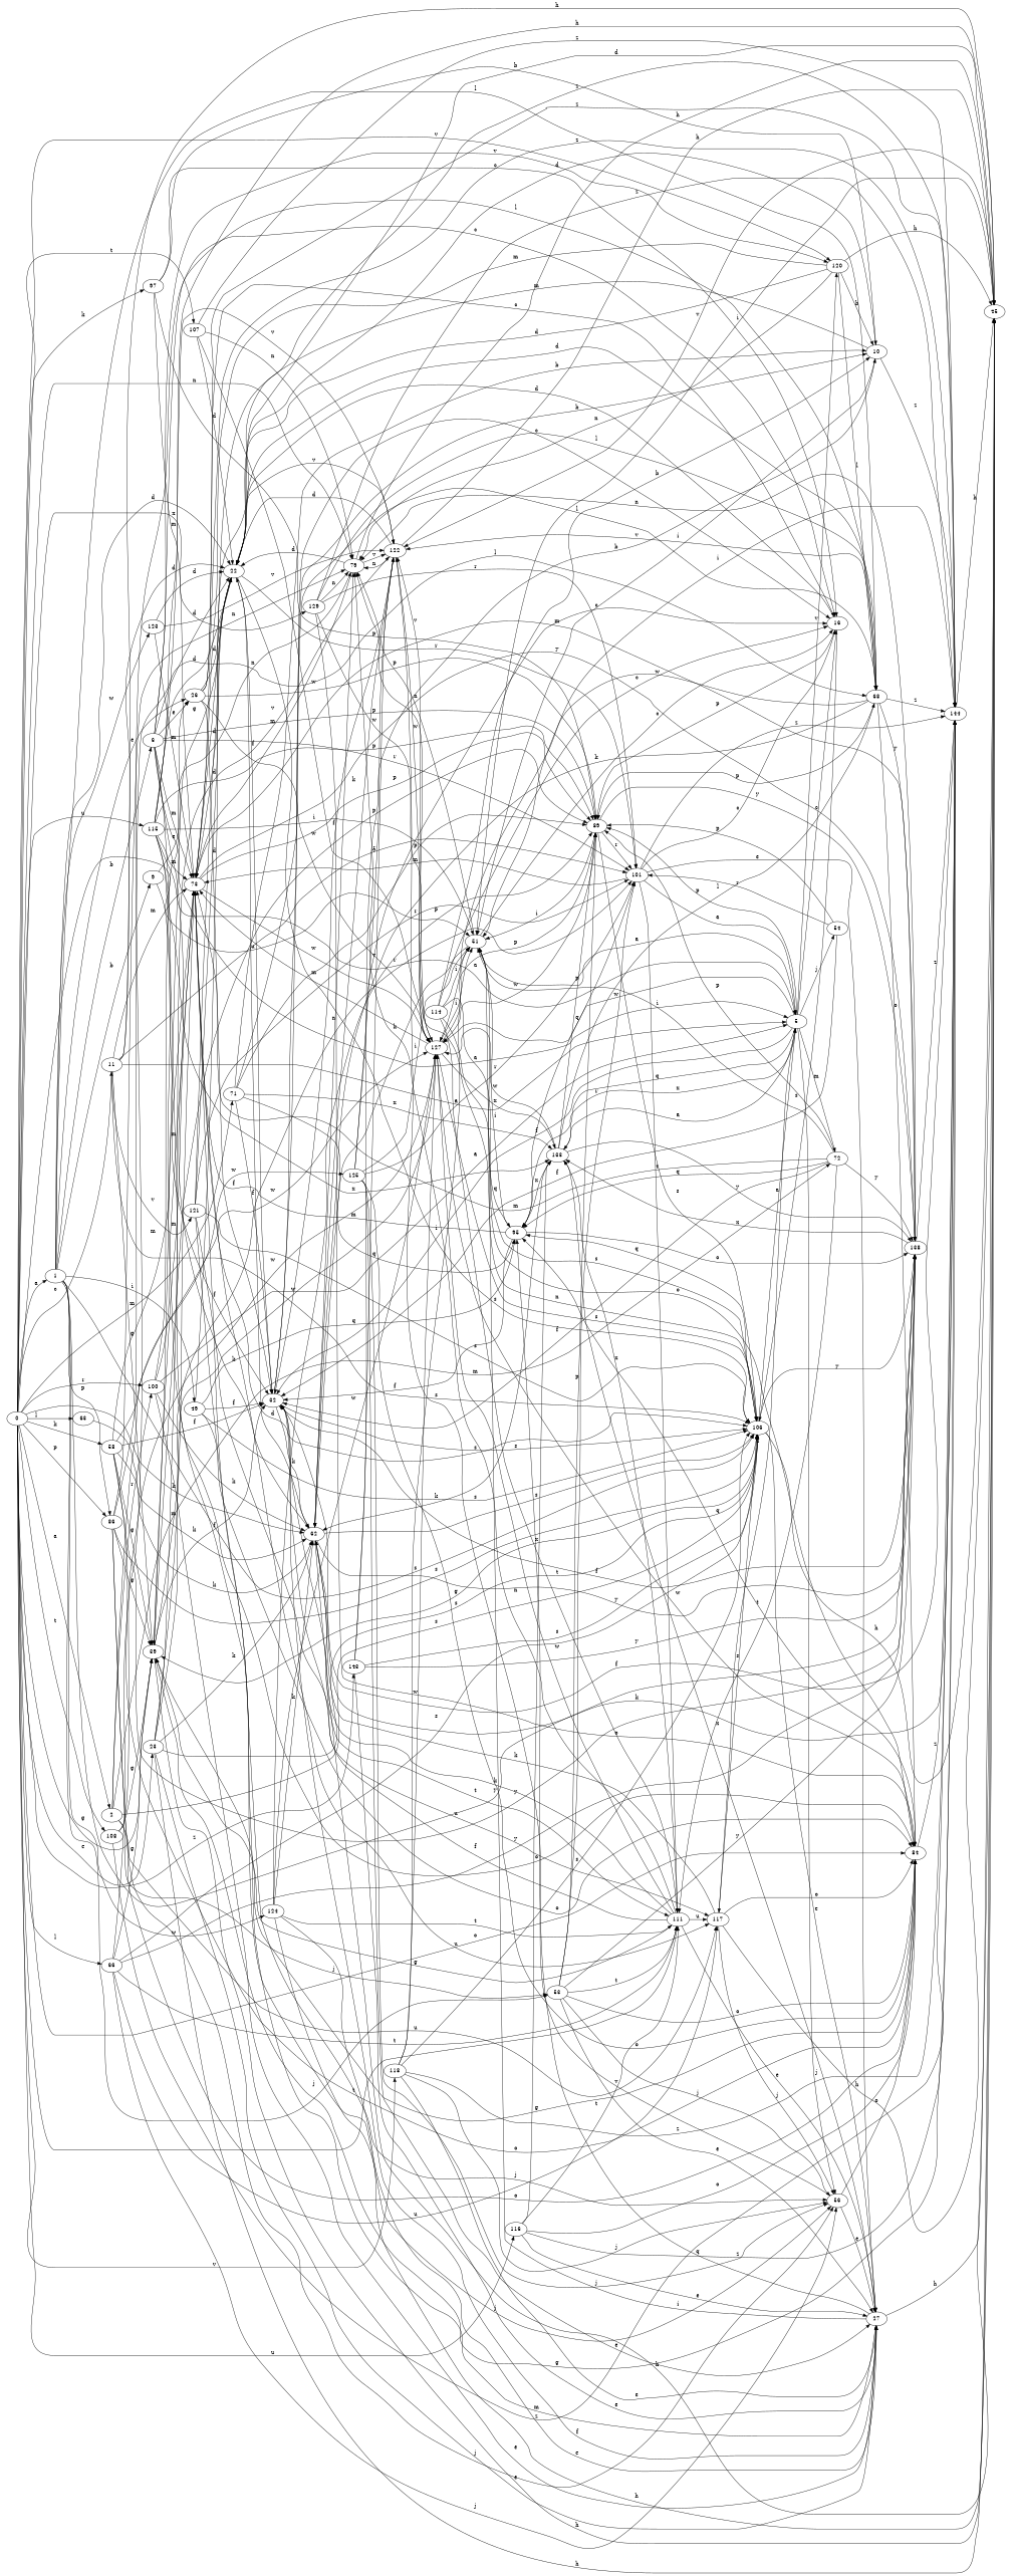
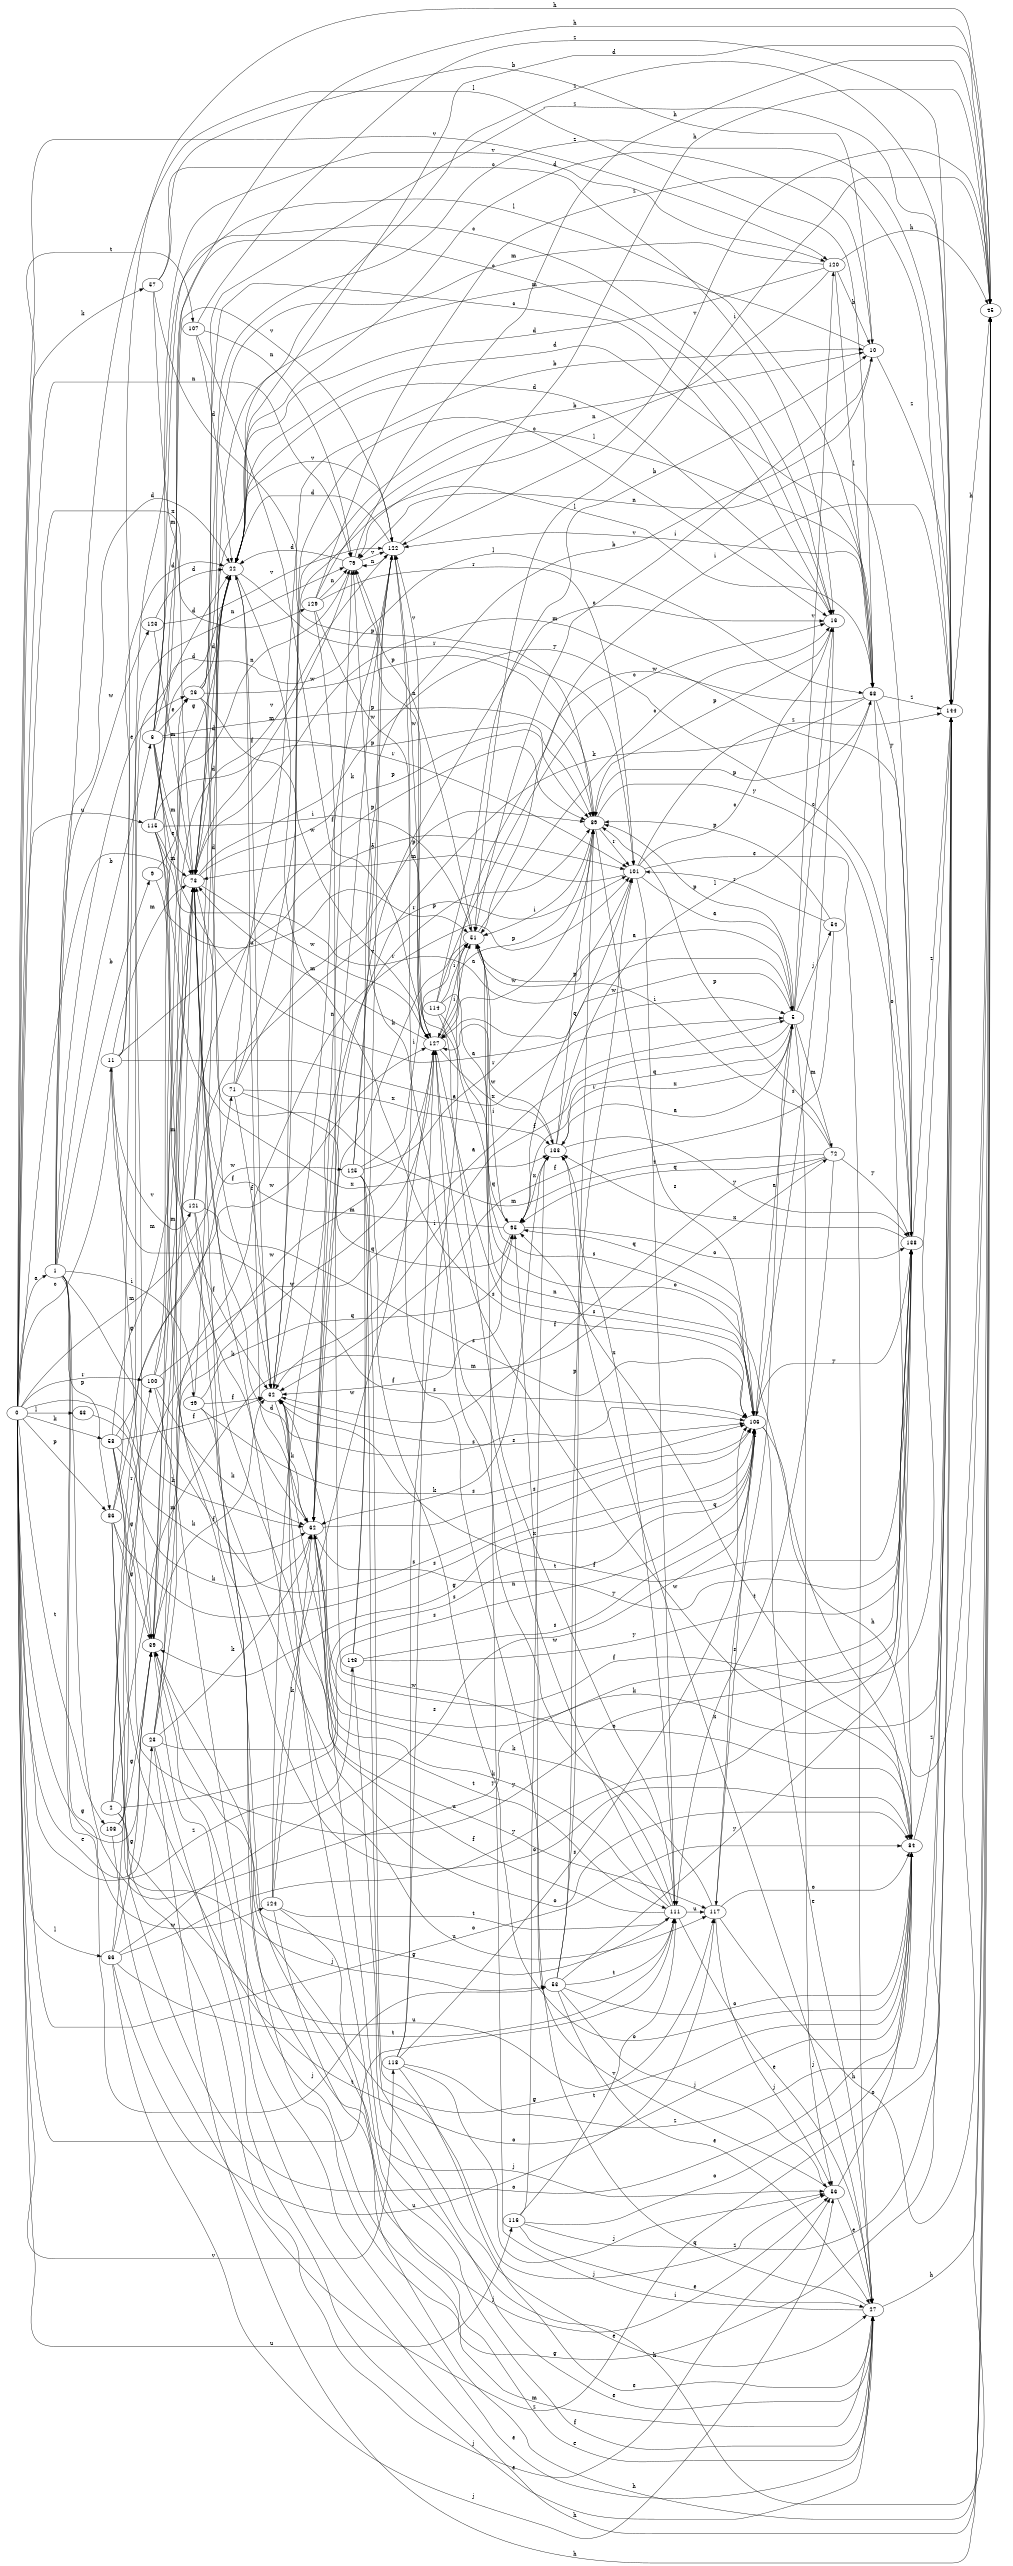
  strict digraph {
    rankdir=LR
    0
    1
    2
    11
    23
    39
-   57 [label=97]
+   57
    58
    62
    63
    66
    71
    79
    84
    86
    100
    107
    108
    111
    115
    116
    118
    120
    129
    143
    51
    6
    9
    22
    26
    49
    53
    68
    106
    123
    124
    138
    72
    125
    5
    73
    101
    45
    121
    127
    122
    27
    32
    89
    16
    10
    56
    117
    95
    133
    144
    114
    54
    0 -> 1 [label=a]
-   0 -> 2 [label=a]
    0 -> 11 [label=c]
    0 -> 23 [label=e]
    0 -> 39 [label=g]
    0 -> 57 [label=k]
    0 -> 58 [label=k]
    0 -> 62 [label=k]
    0 -> 63 [label=l]
    0 -> 66 [label=l]
    0 -> 71 [label=m]
    0 -> 79 [label=n]
    0 -> 84 [label=o]
    0 -> 86 [label=p]
    0 -> 100 [label=r]
    0 -> 107 [label=t]
    0 -> 108 [label=t]
    0 -> 111 [label=t]
    0 -> 115 [label=u]
    0 -> 116 [label=u]
    0 -> 118 [label=v]
    0 -> 120 [label=v]
    0 -> 129 [label=x]
    0 -> 143 [label=z]
    0 -> 51 [label=u]
    1 -> 86 [label=p]
    1 -> 6 [label=b]
    1 -> 9 [label=b]
    1 -> 22 [label=d]
    1 -> 26 [label=e]
    1 -> 49 [label=i]
    1 -> 53 [label=j]
    1 -> 68 [label=l]
    1 -> 106 [label=s]
    1 -> 123 [label=w]
    1 -> 124 [label=w]
    1 -> 138 [label=y]
    2 -> 84 [label=o]
    2 -> 100 [label=r]
    2 -> 53 [label=j]
    2 -> 106 [label=s]
    2 -> 72 [label=m]
    2 -> 125 [label=w]
    11 -> 39 [label=g]
    11 -> 22 [label=d]
    11 -> 106 [label=s]
    11 -> 5 [label=a]
    11 -> 73 [label=m]
    11 -> 101 [label=r]
    11 -> 45 [label=h]
    11 -> 121 [label=v]
    23 -> 62 [label=k]
    23 -> 106 [label=s]
    23 -> 73 [label=m]
    23 -> 45 [label=h]
    23 -> 127 [label=w]
    23 -> 122 [label=v]
    23 -> 27 [label=e]
    39 -> 73 [label=m]
    39 -> 101 [label=r]
    39 -> 45 [label=h]
    39 -> 32 [label=f]
    39 -> 89 [label=p]
    57 -> 73 [label=m]
    57 -> 89 [label=p]
    57 -> 16 [label=c]
    57 -> 10 [label=b]
    58 -> 39 [label=g]
    58 -> 62 [label=k]
    58 -> 84 [label=o]
    58 -> 138 [label=y]
    58 -> 73 [label=m]
    58 -> 127 [label=w]
    58 -> 32 [label=f]
    62 -> 79 [label=n]
    62 -> 22 [label=d]
    62 -> 106 [label=s]
    62 -> 138 [label=y]
    62 -> 45 [label=h]
    63 -> 62 [label=k]
    66 -> 39 [label=g]
    66 -> 111 [label=t]
    66 -> 106 [label=s]
    66 -> 138 [label=y]
    66 -> 16 [label=c]
    66 -> 56 [label=j]
    66 -> 117 [label=u]
    71 -> 32 [label=f]
    71 -> 89 [label=p]
    71 -> 16 [label=c]
    71 -> 10 [label=b]
    71 -> 95 [label=q]
    71 -> 133 [label=x]
    79 -> 22 [label=d]
    79 -> 73 [label=m]
    79 -> 45 [label=h]
    79 -> 122 [label=v]
    84 -> 39 [label=g]
    84 -> 127 [label=w]
    84 -> 95 [label=q]
    84 -> 144 [label=z]
    86 -> 39 [label=g]
    86 -> 79 [label=n]
    86 -> 68 [label=l]
    86 -> 106 [label=s]
    86 -> 56 [label=j]
    86 -> 117 [label=u]
    100 -> 62 [label=k]
    100 -> 79 [label=n]
    100 -> 5 [label=a]
    100 -> 73 [label=m]
    100 -> 27 [label=e]
    107 -> 79 [label=n]
    107 -> 22 [label=d]
    107 -> 127 [label=w]
    107 -> 144 [label=z]
    108 -> 39 [label=g]
    108 -> 127 [label=w]
    108 -> 144 [label=z]
    111 -> 39 [label=g]
    111 -> 62 [label=k]
    111 -> 79 [label=n]
    111 -> 127 [label=w]
    111 -> 27 [label=e]
    111 -> 32 [label=f]
    111 -> 117 [label=u]
    111 -> 133 [label=x]
    115 -> 84 [label=o]
    115 -> 51 [label=i]
    115 -> 22 [label=d]
    115 -> 5 [label=a]
    115 -> 73 [label=m]
    115 -> 45 [label=h]
    115 -> 122 [label=v]
    115 -> 89 [label=p]
    115 -> 133 [label=x]
    116 -> 84 [label=o]
    116 -> 111 [label=t]
    116 -> 27 [label=e]
    116 -> 133 [label=x]
    116 -> 144 [label=z]
    118 -> 51 [label=i]
    118 -> 106 [label=s]
    118 -> 127 [label=w]
    118 -> 27 [label=e]
    118 -> 56 [label=j]
    118 -> 144 [label=z]
    120 -> 79 [label=n]
    120 -> 22 [label=d]
    120 -> 68 [label=l]
    120 -> 73 [label=m]
    120 -> 45 [label=h]
    120 -> 10 [label=b]
    129 -> 79 [label=n]
    129 -> 84 [label=o]
    129 -> 68 [label=l]
    129 -> 101 [label=r]
    129 -> 127 [label=w]
    129 -> 144 [label=z]
    143 -> 106 [label=s]
    143 -> 138 [label=y]
    143 -> 122 [label=v]
    143 -> 27 [label=e]
    143 -> 10 [label=b]
    51 -> 62 [label=k]
    51 -> 79 [label=n]
    51 -> 5 [label=a]
    51 -> 16 [label=c]
    51 -> 95 [label=q]
    6 -> 62 [label=k]
    6 -> 120 [label=v]
    6 -> 22 [label=d]
    6 -> 26 [label=e]
    6 -> 68 [label=l]
    6 -> 5 [label=a]
    6 -> 73 [label=m]
    6 -> 101 [label=r]
    6 -> 89 [label=p]
+   6 -> 16 [label=c]
    6 -> 56 [label=j]
    9 -> 26 [label=e]
    9 -> 32 [label=f]
    22 -> 39 [label=g]
    22 -> 106 [label=s]
    22 -> 101 [label=r]
    22 -> 122 [label=v]
    22 -> 32 [label=f]
    26 -> 22 [label=d]
    26 -> 127 [label=w]
    26 -> 32 [label=f]
    26 -> 89 [label=p]
    26 -> 16 [label=c]
    26 -> 144 [label=z]
    49 -> 84 [label=o]
    49 -> 22 [label=d]
    49 -> 106 [label=s]
    49 -> 32 [label=f]
    49 -> 95 [label=q]
    53 -> 84 [label=o]
    53 -> 111 [label=t]
    53 -> 138 [label=y]
    53 -> 101 [label=r]
    53 -> 27 [label=e]
    53 -> 89 [label=p]
    53 -> 56 [label=j]
    68 -> 62 [label=k]
    68 -> 84 [label=o]
    68 -> 22 [label=d]
    68 -> 138 [label=y]
    68 -> 127 [label=w]
    68 -> 122 [label=v]
    68 -> 89 [label=p]
    68 -> 144 [label=z]
    106 -> 39 [label=g]
    106 -> 79 [label=n]
    106 -> 138 [label=y]
    106 -> 5 [label=a]
    106 -> 45 [label=h]
    106 -> 27 [label=e]
    106 -> 95 [label=q]
    123 -> 22 [label=d]
    123 -> 73 [label=m]
    123 -> 122 [label=v]
    124 -> 62 [label=k]
    124 -> 111 [label=t]
    124 -> 45 [label=h]
    124 -> 127 [label=w]
    124 -> 27 [label=e]
    124 -> 89 [label=p]
    138 -> 79 [label=n]
    138 -> 73 [label=m]
    138 -> 32 [label=f]
    138 -> 133 [label=x]
    138 -> 144 [label=z]
    72 -> 111 [label=t]
    72 -> 51 [label=i]
    72 -> 138 [label=y]
    72 -> 73 [label=m]
    72 -> 32 [label=f]
    72 -> 89 [label=p]
    72 -> 95 [label=q]
    125 -> 84 [label=o]
    125 -> 51 [label=i]
    125 -> 101 [label=r]
    125 -> 122 [label=v]
    125 -> 27 [label=e]
    125 -> 16 [label=c]
    125 -> 56 [label=j]
    5 -> 120 [label=v]
    5 -> 72 [label=m]
    5 -> 127 [label=w]
    5 -> 32 [label=f]
    5 -> 89 [label=p]
    5 -> 16 [label=c]
    5 -> 56 [label=j]
    5 -> 117 [label=u]
    5 -> 95 [label=q]
    5 -> 133 [label=x]
    5 -> 54 [label=j]
    73 -> 22 [label=d]
    73 -> 106 [label=s]
    73 -> 138 [label=y]
    73 -> 127 [label=w]
    73 -> 89 [label=p]
    73 -> 117 [label=u]
    73 -> 144 [label=z]
    101 -> 111 [label=t]
    101 -> 5 [label=a]
    101 -> 73 [label=m]
    101 -> 27 [label=e]
    101 -> 16 [label=c]
    101 -> 95 [label=q]
    101 -> 144 [label=z]
    45 -> 51 [label=i]
    45 -> 22 [label=d]
    45 -> 122 [label=v]
    121 -> 22 [label=d]
    121 -> 106 [label=s]
    121 -> 101 [label=r]
    121 -> 56 [label=j]
    121 -> 117 [label=u]
    121 -> 144 [label=z]
    127 -> 51 [label=i]
    127 -> 106 [label=s]
    127 -> 73 [label=m]
    127 -> 122 [label=v]
    127 -> 89 [label=p]
    127 -> 133 [label=x]
    122 -> 62 [label=k]
    122 -> 79 [label=n]
    122 -> 22 [label=d]
    122 -> 45 [label=h]
    122 -> 127 [label=w]
    122 -> 32 [label=f]
    27 -> 51 [label=i]
    27 -> 73 [label=m]
    27 -> 45 [label=h]
    27 -> 32 [label=f]
    27 -> 95 [label=q]
    27 -> 133 [label=x]
    32 -> 62 [label=k]
    32 -> 111 [label=t]
    32 -> 68 [label=l]
    32 -> 106 [label=s]
    32 -> 10 [label=b]
    89 -> 51 [label=i]
    89 -> 106 [label=s]
    89 -> 138 [label=y]
    89 -> 101 [label=r]
    89 -> 127 [label=w]
    16 -> 22 [label=d]
    16 -> 106 [label=s]
    16 -> 89 [label=p]
    10 -> 51 [label=i]
    10 -> 22 [label=d]
    10 -> 73 [label=m]
    10 -> 144 [label=z]
    56 -> 84 [label=o]
    56 -> 122 [label=v]
    56 -> 27 [label=e]
    117 -> 62 [label=k]
    117 -> 84 [label=o]
    117 -> 106 [label=s]
    117 -> 45 [label=h]
    117 -> 56 [label=j]
    95 -> 51 [label=i]
    95 -> 138 [label=o]
    95 -> 73 [label=m]
    95 -> 32 [label=f]
    95 -> 133 [label=x]
    133 -> 62 [label=k]
    133 -> 68 [label=l]
    133 -> 138 [label=y]
    133 -> 5 [label=a]
    133 -> 127 [label=w]
    133 -> 89 [label=p]
    144 -> 39 [label=g]
    144 -> 62 [label=k]
    144 -> 51 [label=i]
    144 -> 45 [label=h]
    144 -> 32 [label=f]
    114 -> 84 [label=o]
    114 -> 111 [label=t]
    114 -> 51 [label=i]
    114 -> 106 [label=s]
    114 -> 16 [label=c]
    114 -> 10 [label=b]
    54 -> 101 [label=r]
    54 -> 32 [label=f]
    54 -> 89 [label=p]
  }
